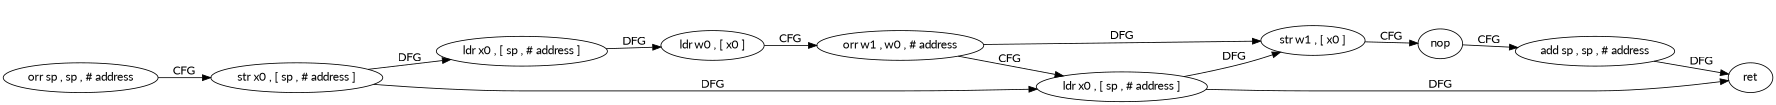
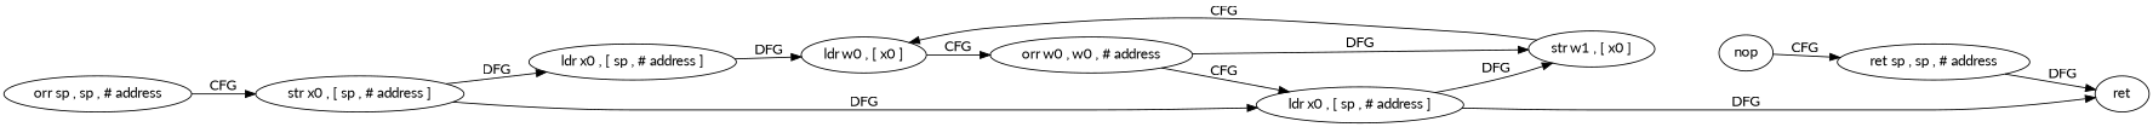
  digraph {
    fontname=Lato
    rankdir=LR
    node [fontname=Lato]
    edge [fontname=Lato]
    n1 [label="orr sp , sp , # address"]
    n2 [label="str x0 , [ sp , # address ]"]
    n3 [label="ldr x0 , [ sp , # address ]"]
    n4 [label="ldr x0 , [ sp , # address ]"]
    n5 [label="ldr w0 , [ x0 ]"]
    n6 [label="str w1 , [ x0 ]"]
    n7 [label=ret]
-   n8 [label="orr w1 , w0 , # address"]
+   n8 [label="orr w0 , w0 , # address"]
    n9 [label=nop]
-   n10 [label="add sp , sp , # address"]
+   n10 [label="ret sp , sp , # address"]
    n1 -> n2 [label=CFG]
    n2 -> n3 [label=DFG]
    n2 -> n4 [label=DFG]
    n3 -> n5 [label=DFG]
    n4 -> n6 [label=DFG]
    n4 -> n7 [label=DFG]
    n5 -> n8 [label=CFG]
-   n6 -> n9 [label=CFG]
+   n6 -> n5 [label=CFG]
    n8 -> n4 [label=CFG]
    n8 -> n6 [label=DFG]
    n9 -> n10 [label=CFG]
    n10 -> n7 [label=DFG]
  }
